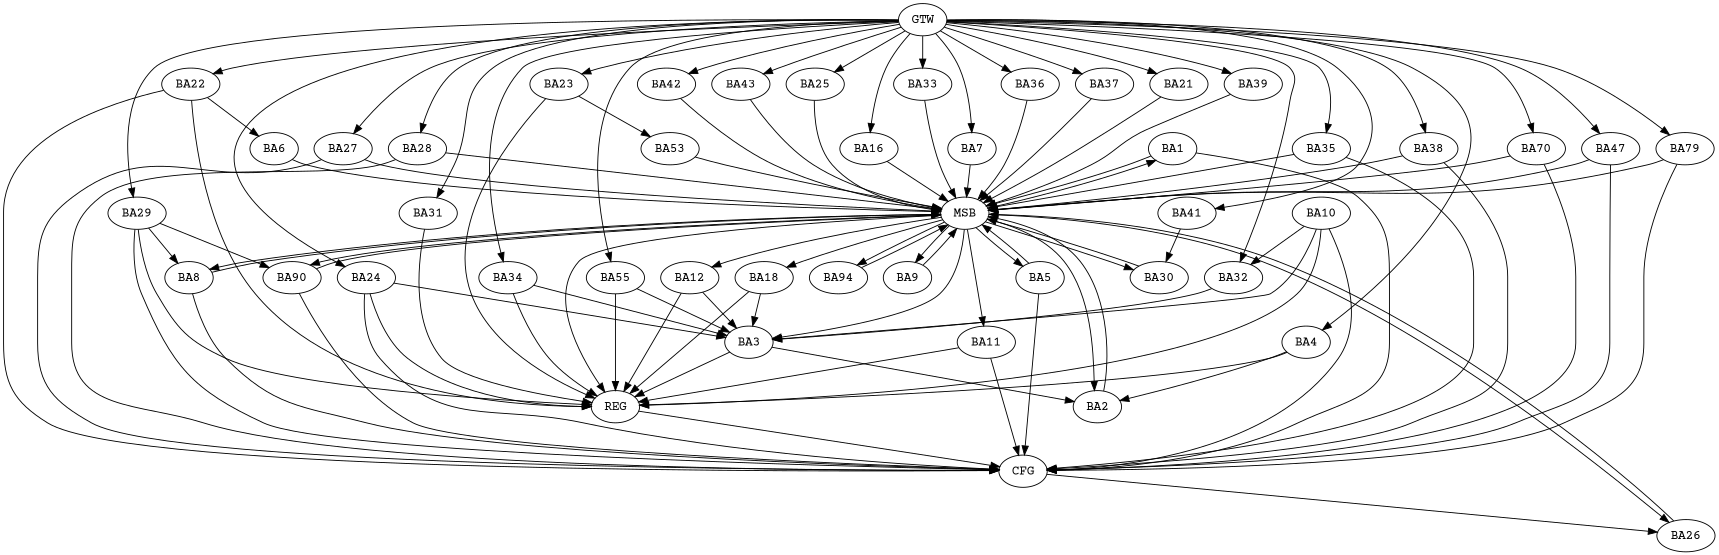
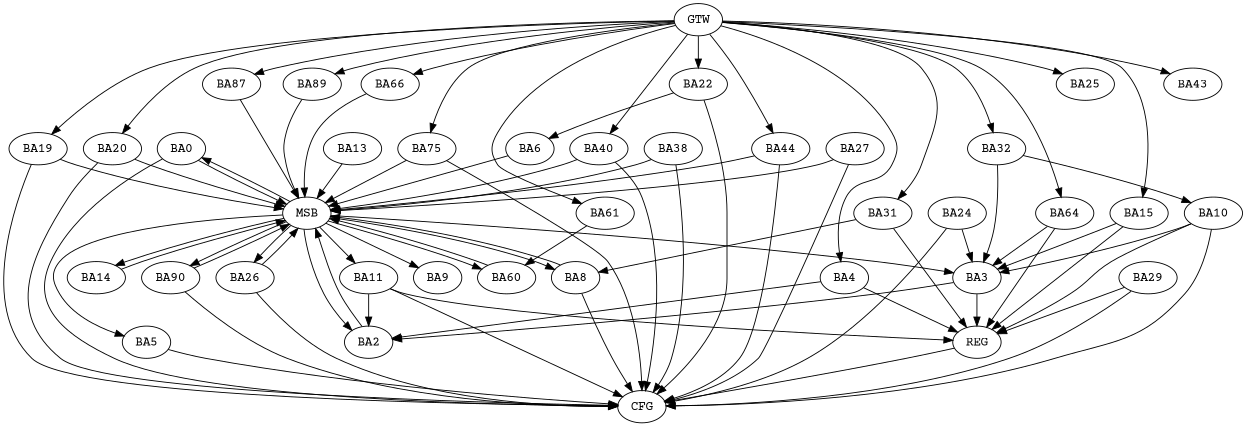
  strict digraph {
    fontname="Courier Prime"
    node [fontname="Courier Prime"]
    edge [fontname="Courier Prime"]
-   n1 [label=BA1]
+   n1 [label=BA0]
    n2 [label=MSB]
    n3 [label=CFG]
    n4 [label=BA2]
    n5 [label=BA3]
    n6 [label=REG]
    n7 [label=BA5]
    n8 [label=BA8]
    n9 [label=BA9]
    n10 [label=BA11]
-   n11 [label=BA12]
-   n12 [label=BA94]
-   n13 [label=BA18]
+   n12 [label=BA14]
    n14 [label=BA90]
    n15 [label=BA26]
-   n16 [label=BA30]
+   n16 [label=BA60]
    n17 [label=BA4]
    n18 [label=BA6]
-   n19 [label=BA7]
    n20 [label=BA10]
-   n21 [label=BA53]
-   n22 [label=BA55]
-   n23 [label=BA16]
-   n24 [label=BA79]
-   n25 [label=BA21]
+   n21 [label=BA13]
+   n22 [label=BA15]
+   n23 [label=BA66]
+   n24 [label=BA19]
    n26 [label=BA22]
-   n27 [label=BA23]
    n28 [label=BA24]
    n29 [label=BA25]
    n30 [label=BA27]
-   n31 [label=BA28]
+   n31 [label=BA20]
    n32 [label=BA29]
    n33 [label=BA31]
    n34 [label=BA32]
-   n35 [label=BA33]
-   n36 [label=BA34]
-   n37 [label=BA35]
-   n38 [label=BA36]
-   n39 [label=BA37]
+   n36 [label=BA64]
+   n37 [label=BA75]
+   n39 [label=BA87]
    n40 [label=BA38]
-   n41 [label=BA39]
-   n42 [label=BA70]
-   n43 [label=BA41]
-   n44 [label=BA42]
+   n41 [label=BA89]
+   n42 [label=BA40]
+   n43 [label=BA61]
    n45 [label=BA43]
-   n46 [label=BA47]
+   n46 [label=BA44]
    n47 [label=GTW]
    n1 -> n2
    n1 -> n3
    n2 -> n1
    n2 -> n4
    n2 -> n5
-   n2 -> n6
    n2 -> n7
    n2 -> n8
    n2 -> n9
    n2 -> n10
-   n2 -> n11
    n2 -> n12
-   n2 -> n13
    n2 -> n14
    n2 -> n15
    n2 -> n16
    n4 -> n2
    n5 -> n4
    n5 -> n6
    n6 -> n3
-   n7 -> n2
    n7 -> n3
    n8 -> n2
    n8 -> n3
-   n9 -> n2
    n10 -> n3
+   n10 -> n4
    n10 -> n6
-   n11 -> n5
-   n11 -> n6
    n12 -> n2
-   n13 -> n5
-   n13 -> n6
    n14 -> n2
    n14 -> n3
    n15 -> n2
-   n3 -> n15
+   n15 -> n3
    n16 -> n2
    n17 -> n4
    n17 -> n6
    n18 -> n2
-   n19 -> n2
    n20 -> n3
    n20 -> n5
    n20 -> n6
    n21 -> n2
    n22 -> n5
    n22 -> n6
    n23 -> n2
    n24 -> n2
    n24 -> n3
-   n25 -> n2
    n26 -> n3
-   n26 -> n6
    n26 -> n18
-   n27 -> n6
-   n27 -> n21
    n28 -> n3
    n28 -> n5
-   n28 -> n6
-   n29 -> n2
    n30 -> n2
    n30 -> n3
    n31 -> n2
    n31 -> n3
    n32 -> n3
    n32 -> n6
-   n32 -> n14
    n33 -> n6
-   n32 -> n8
+   n33 -> n8
    n34 -> n5
-   n20 -> n34
-   n35 -> n2
+   n34 -> n20
    n36 -> n5
    n36 -> n6
    n37 -> n2
    n37 -> n3
-   n38 -> n2
    n39 -> n2
    n40 -> n2
    n40 -> n3
    n41 -> n2
    n42 -> n2
    n42 -> n3
    n43 -> n16
-   n44 -> n2
-   n45 -> n2
    n46 -> n2
    n46 -> n3
    n47 -> n17
-   n47 -> n19
    n47 -> n22
    n47 -> n23
    n47 -> n24
-   n47 -> n25
    n47 -> n26
-   n47 -> n27
-   n47 -> n28
    n47 -> n29
-   n47 -> n30
    n47 -> n31
-   n47 -> n32
    n47 -> n33
    n47 -> n34
-   n47 -> n35
    n47 -> n36
    n47 -> n37
-   n47 -> n38
    n47 -> n39
-   n47 -> n40
    n47 -> n41
    n47 -> n42
    n47 -> n43
-   n47 -> n44
    n47 -> n45
    n47 -> n46
  }
